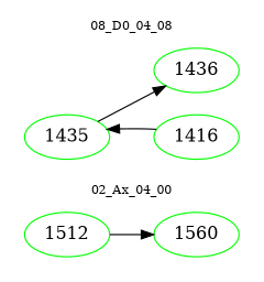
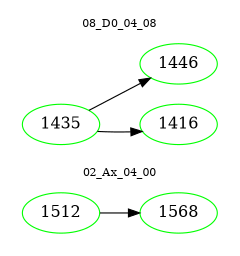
  digraph {
    rankdir=LR
    node [color=green]
    edge [color=black]
    n1 [label=1512]
-   n2 [label=1560]
+   n2 [label=1568]
    n3 [label=1435]
    n4 [label=1416]
-   n5 [label=1436]
+   n5 [label=1446]
    subgraph cluster_1 {
      color=white
      fontsize=10
      label="02_Ax_04_00"
      n1
      n2
    }
    subgraph cluster_2 {
      color=white
      fontsize=10
      label="08_D0_04_08"
      n3
      n4
      n5
    }
    n1 -> n2
-   n4 -> n3
+   n3 -> n4
    n3 -> n5
  }
